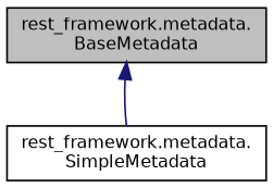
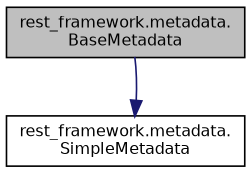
  digraph {
    node [color=black fontname=Helvetica fontsize=10 shape=record style=filled]
    n1 [fillcolor=grey75 fontcolor=black height=0.2 label="rest_framework.metadata.\lBaseMetadata" width=0.4]
    n2 [fillcolor=white height=0.2 label="rest_framework.metadata.\lSimpleMetadata" width=0.4]
-   n1 -> n2 [color=midnightblue dir=back fontname=Helvetica fontsize=10 labelfontname=Helvetica labelfontsize=10 style=solid]
+   n2 -> n1 [color=midnightblue dir=back fontname=Helvetica fontsize=10 labelfontname=Helvetica labelfontsize=10 style=solid]
  }
